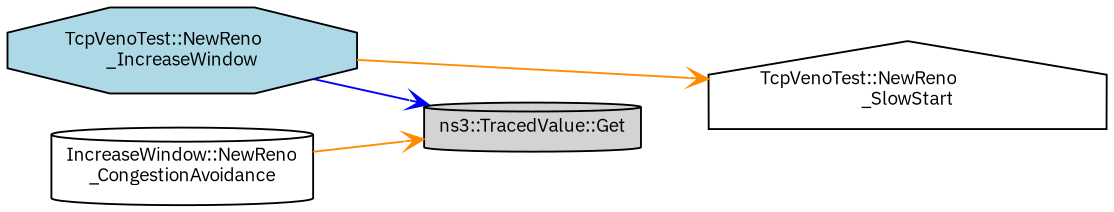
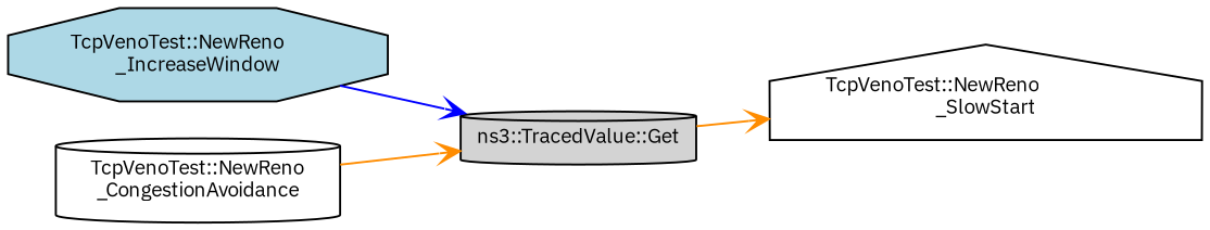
  digraph {
    fontname="IBM Plex Sans"
    rankdir=LR
    node [color=black fillcolor=white fontname="IBM Plex Sans" fontsize=10 shape=cylinder style=filled]
    edge [arrowhead=vee color=darkorange fontname="IBM Plex Sans" fontsize=10 labelfontname=Helvetica labelfontsize=10 style=solid]
    n1 [fillcolor=lightblue fontcolor=black height=0.2 label="TcpVenoTest::NewReno\l_IncreaseWindow" shape=octagon width=0.4]
    n2 [height=0.2 label="TcpVenoTest::NewReno\l_SlowStart" shape=house width=0.4]
    n3 [fillcolor=lightgrey height=0.2 label="ns3::TracedValue::Get" width=0.4]
-   n4 [height=0.2 label="IncreaseWindow::NewReno\l_CongestionAvoidance" width=0.4]
-   n1 -> n2
+   n4 [height=0.2 label="TcpVenoTest::NewReno\l_CongestionAvoidance" width=0.4]
+   n3 -> n2
    n1 -> n3 [color=blue]
    n4 -> n3
  }
